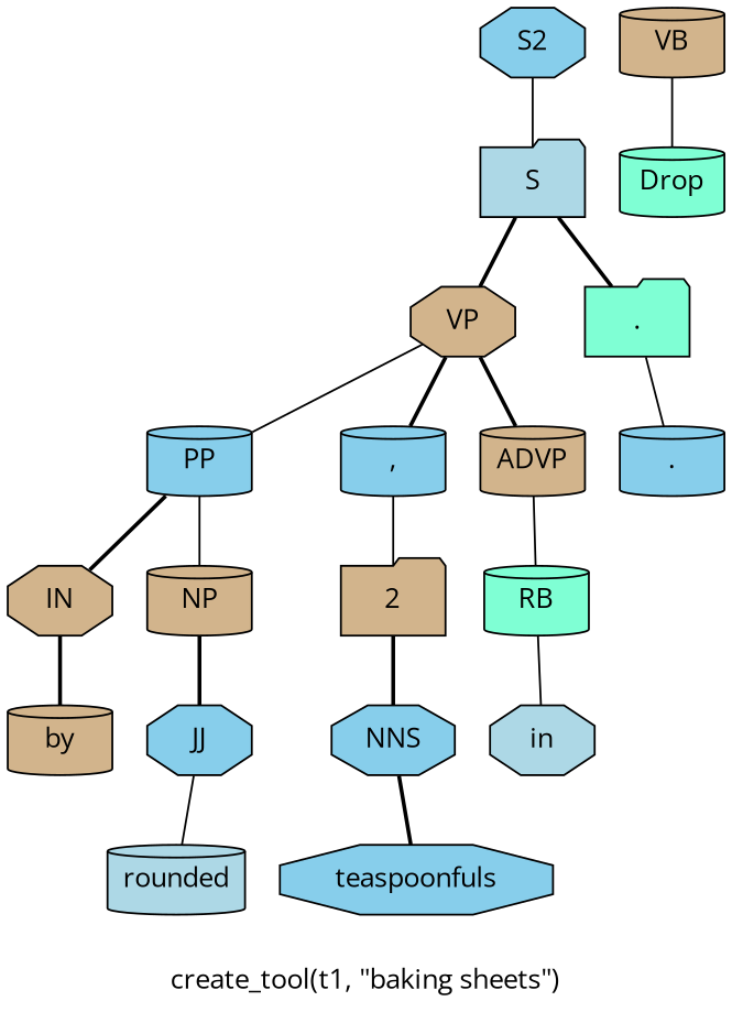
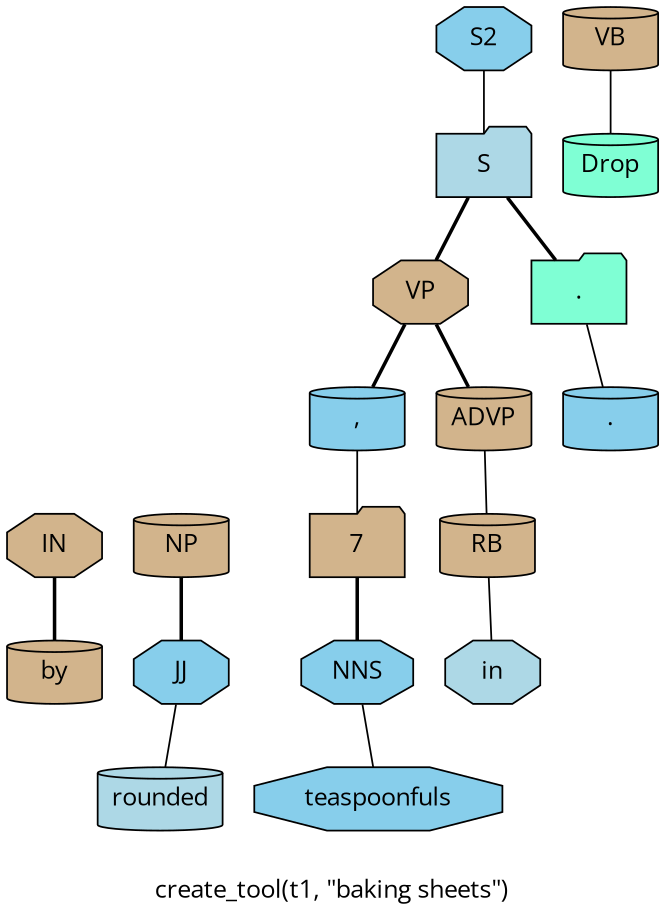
  graph {
    fontname="Open Sans"
    label="create_tool(t1, \"baking sheets\")"
    node [fillcolor=tan fontname="Open Sans" shape=cylinder style=filled]
    edge [fontname="Open Sans" style=solid]
    n1 [fillcolor=skyblue label=S2 shape=octagon]
    n2 [fillcolor=lightblue label=S shape=folder]
    n3 [label=VP shape=octagon]
    n4 [fillcolor=aquamarine label="." shape=folder]
-   n5 [fillcolor=skyblue label=PP]
    n6 [fillcolor=skyblue label=","]
    n7 [label=ADVP]
    n8 [fillcolor=skyblue label="."]
    n9 [label=VB]
    n10 [fillcolor=aquamarine label=Drop]
    n11 [label=IN shape=octagon]
    n12 [label=NP]
-   n13 [label=2 shape=folder]
-   n14 [fillcolor=aquamarine label=RB]
+   n13 [label=7 shape=folder]
+   n14 [label=RB]
    n15 [label=by]
    n16 [fillcolor=skyblue label=JJ shape=octagon]
    n17 [fillcolor=lightblue label=rounded]
    n18 [fillcolor=skyblue label=NNS shape=octagon]
    n19 [fillcolor=skyblue label=teaspoonfuls shape=octagon]
    n20 [fillcolor=lightblue label=in shape=octagon]
    n1 -- n2
    n2 -- n3 [style=bold]
    n2 -- n4 [style=bold]
-   n3 -- n5
    n3 -- n6 [style=bold]
    n3 -- n7 [style=bold]
    n4 -- n8
-   n5 -- n11 [style=bold]
-   n5 -- n12
    n6 -- n13
    n7 -- n14
    n9 -- n10
    n11 -- n15 [style=bold]
    n12 -- n16 [style=bold]
    n13 -- n18 [style=bold]
    n14 -- n20
    n16 -- n17
-   n18 -- n19 [style=bold]
+   n18 -- n19
  }
